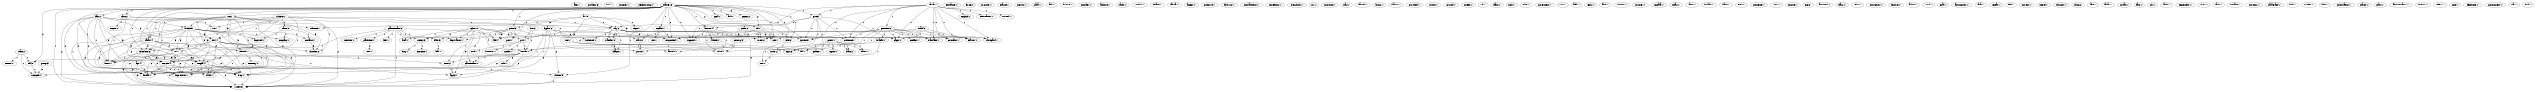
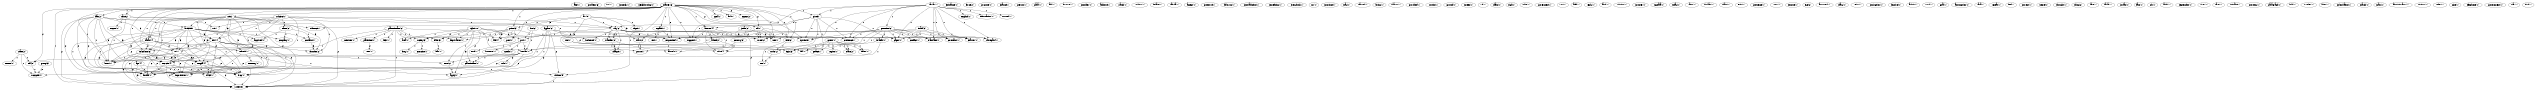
  digraph {
    n1 [label="face(1)"]
    n2 [label="problem(6)"]
    n3 [label="isn(1)"]
    n4 [label="comedy(1)"]
    n5 [label="neighbouring(1)"]
    n6 [label="put(1)"]
    n7 [label="bummer(1)"]
    n8 [label="credit(1)"]
    n9 [label="end(1)"]
    n10 [label="human(1)"]
    n11 [label="tell(3)"]
    n12 [label="issue(2)"]
    n13 [label="apply(1)"]
    n14 [label="palestinians(1)"]
    n15 [label="occupies(1)"]
    n16 [label="rule(1)"]
    n17 [label="existance(1)"]
    n18 [label="force(2)"]
    n19 [label="live(2)"]
    n20 [label="master(6)"]
    n21 [label="case(2)"]
    n22 [label="se(6)"]
    n23 [label="flax(2)"]
    n24 [label="hasan(4)"]
    n25 [label="give(5)"]
    n26 [label="point(3)"]
    n27 [label="answer(4)"]
    n28 [label="post(1)"]
    n29 [label="uu(1)"]
    n30 [label="ok(1)"]
    n31 [label="teknikum(6)"]
    n32 [label="spell(1)"]
    n33 [label="title(2)"]
    n34 [label="suggest(1)"]
    n35 [label="ask(1)"]
    n36 [label="system(9)"]
    n37 [label="know(1)"]
    n38 [label="explain(1)"]
    n39 [label="responded(1)"]
    n40 [label="expect(2)"]
    n41 [label="wisdom(5)"]
    n42 [label="wrote(2)"]
    n43 [label="writes(5)"]
    n44 [label="see(1)"]
    n45 [label="occurs(1)"]
    n46 [label="violence(1)"]
    n47 [label="way(6)"]
    n48 [label="article(5)"]
    n49 [label="thunder(2)"]
    n50 [label="edu(4)"]
    n51 [label="mcgill(4)"]
    n52 [label="mcrcim(4)"]
    n53 [label="impression(1)"]
    n54 [label="thread(1)"]
    n55 [label="drop(1)"]
    n56 [label="re(1)"]
    n57 [label="refresh(1)"]
    n58 [label="track(1)"]
    n59 [label="credence(1)"]
    n60 [label="paper(1)"]
    n61 [label="kill(1)"]
    n62 [label="order(2)"]
    n63 [label="deprivation(1)"]
    n64 [label="society(3)"]
    n65 [label="killer(3)"]
    n66 [label="life(4)"]
    n67 [label="start(2)"]
    n68 [label="prove(1)"]
    n69 [label="asked(2)"]
    n70 [label="solve(4)"]
    n71 [label="um(1)"]
    n72 [label="rest(1)"]
    n73 [label="bothered(1)"]
    n74 [label="translate(1)"]
    n75 [label="covenant(1)"]
    n76 [label="charter(1)"]
    n77 [label="transfer(2)"]
    n78 [label="village(1)"]
    n79 [label="contains(1)"]
    n80 [label="company(1)"]
    n81 [label="acquired(1)"]
    n82 [label="memory(1)"]
    n83 [label="exercise(1)"]
    n84 [label="duty(1)"]
    n85 [label="kills(1)"]
    n86 [label="propose(1)"]
    n87 [label="chance(1)"]
    n88 [label="person(1)"]
    n89 [label="gaza(1)"]
    n90 [label="add(1)"]
    n91 [label="absorb(1)"]
    n92 [label="assume(1)"]
    n93 [label="country(3)"]
    n94 [label="consider(1)"]
    n95 [label="achieve(1)"]
    n96 [label="watch(1)"]
    n97 [label="wsidom(1)"]
    n98 [label="debate(1)"]
    n99 [label="tabula(1)"]
    n100 [label="subject(1)"]
    n101 [label="name(2)"]
    n102 [label="accept(1)"]
    n103 [label="preserve(1)"]
    n104 [label="followup(1)"]
    n105 [label="contradiction(1)"]
    n106 [label="something(1)"]
    n107 [label="hamas(1)"]
    n108 [label="english(1)"]
    n109 [label="information(1)"]
    n110 [label="question(6)"]
    n111 [label="turned(1)"]
    n112 [label="disregard(1)"]
    n113 [label="conflict(1)"]
    n114 [label="israelis(1)"]
    n115 [label="right(10)"]
    n116 [label="area(1)"]
    n117 [label="law(5)"]
    n118 [label="dept(1)"]
    n119 [label="everybody(1)"]
    n120 [label="mr(1)"]
    n121 [label="convince(1)"]
    n122 [label="stay(1)"]
    n123 [label="started(1)"]
    n124 [label="living(1)"]
    n125 [label="sharon(1)"]
    n126 [label="provided(1)"]
    n127 [label="portion(1)"]
    n128 [label="ground(1)"]
    n129 [label="screen(1)"]
    n130 [label="wb(1)"]
    n131 [label="claim(1)"]
    n132 [label="sigh(1)"]
    n133 [label="tribe(1)"]
    n134 [label="goverment(1)"]
    n135 [label="won(1)"]
    n136 [label="afifi(1)"]
    n137 [label="reply(1)"]
    n138 [label="land(1)"]
    n139 [label="solution(1)"]
    n140 [label="counter(1)"]
    n141 [label="uppsala(1)"]
    n142 [label="today(1)"]
    n143 [label="water(1)"]
    n144 [label="shoham(1)"]
    n145 [label="share(1)"]
    n146 [label="exist(1)"]
    n147 [label="presence(1)"]
    n148 [label="room(1)"]
    n149 [label="guess(1)"]
    n150 [label="peace(1)"]
    n151 [label="region(1)"]
    n152 [label="logic(3)"]
    n153 [label="make(2)"]
    n154 [label="takes(1)"]
    n155 [label="group(3)"]
    n156 [label="excuse(1)"]
    n157 [label="eye(2)"]
    n158 [label="assumed(1)"]
    n159 [label="diary(1)"]
    n160 [label="weitz(1)"]
    n161 [label="conjugtion(1)"]
    n162 [label="deprive(1)"]
    n163 [label="admit(1)"]
    n164 [label="word(1)"]
    n165 [label="goal(1)"]
    n166 [label="palestineans(2)"]
    n167 [label="kick(1)"]
    n168 [label="palestine(1)"]
    n169 [label="minister(1)"]
    n170 [label="west(1)"]
    n171 [label="assumption(1)"]
    n172 [label="rasa(1)"]
    n173 [label="repeat(1)"]
    n174 [label="feel(1)"]
    n175 [label="correct(1)"]
    n176 [label="secret(1)"]
    n177 [label="thought(1)"]
    n178 [label="thing(2)"]
    n179 [label="use(1)"]
    n180 [label="take(1)"]
    n181 [label="davar(1)"]
    n182 [label="jordan(1)"]
    n183 [label="fact(1)"]
    n184 [label="apr(4)"]
    n185 [label="state(2)"]
    n186 [label="seems(1)"]
    n187 [label="plo(1)"]
    n188 [label="rabbi(1)"]
    n189 [label="september(1)"]
    n190 [label="flygare(2)"]
    n191 [label="river(1)"]
    n192 [label="save(1)"]
    n193 [label="israel(3)"]
    n194 [label="mistake(1)"]
    n195 [label="courtesy(1)"]
    n196 [label="paragraph(1)"]
    n197 [label="hold(1)"]
    n198 [label="sweden(1)"]
    n199 [label="likes(1)"]
    n200 [label="colonization(1)"]
    n201 [label="march(1)"]
    n202 [label="jonas(2)"]
    n203 [label="marc(1)"]
    n204 [label="administrator(1)"]
    n205 [label="zionism(1)"]
    n206 [label="refers(1)"]
    n207 [label="pipe(1)"]
    n208 [label="telephone(1)"]
    n209 [label="government(1)"]
    n210 [label="mar(1)"]
    n211 [label="kind(1)"]
    n6 -> n7 [label=1]
    n6 -> n8 [label=1]
    n6 -> n9 [label=1]
    n6 -> n10 [label=1]
    n10 -> n11 [label=2]
    n10 -> n12 [label=1]
    n10 -> n13 [label=2]
    n10 -> n14 [label=1]
    n10 -> n15 [label=2]
    n10 -> n16 [label=2]
    n11 -> n15 [label=1]
    n12 -> n13 [label=1]
    n19 -> n6 [label=1]
    n19 -> n10 [label=1]
    n20 -> n11 [label=2]
    n20 -> n21 [label=1]
    n20 -> n22 [label=1]
    n20 -> n23 [label=1]
    n20 -> n24 [label=1]
    n20 -> n25 [label=1]
    n20 -> n26 [label=1]
    n20 -> n27 [label=1]
    n20 -> n28 [label=1]
    n20 -> n29 [label=1]
    n20 -> n30 [label=2]
    n20 -> n30 [label=2]
    n20 -> n31 [label=1]
    n20 -> n32 [label=1]
    n20 -> n33 [label=1]
    n20 -> n34 [label=1]
    n20 -> n35 [label=1]
    n20 -> n36 [label=1]
    n20 -> n37 [label=1]
    n20 -> n38 [label=1]
    n20 -> n39 [label=2]
    n20 -> n40 [label=2]
    n20 -> n41 [label=1]
    n20 -> n42 [label=1]
    n20 -> n43 [label=1]
    n20 -> n44 [label=1]
    n21 -> n37 [label=1]
    n21 -> n45 [label=1]
    n21 -> n46 [label=1]
    n21 -> n47 [label=1]
    n22 -> n24 [label=1]
    n22 -> n37 [label=1]
    n22 -> n43 [label=2]
    n22 -> n48 [label=1]
    n22 -> n49 [label=3]
    n22 -> n50 [label=3]
    n22 -> n51 [label=3]
    n22 -> n52 [label=3]
    n22 -> n53 [label=2]
    n22 -> n54 [label=2]
    n22 -> n55 [label=2]
    n23 -> n37 [label=1]
    n23 -> n43 [label=2]
    n23 -> n48 [label=1]
    n23 -> n50 [label=3]
    n23 -> n51 [label=3]
    n23 -> n52 [label=3]
    n23 -> n53 [label=2]
    n23 -> n54 [label=2]
    n23 -> n55 [label=2]
    n23 -> n56 [label=1]
    n24 -> n29 [label=2]
    n24 -> n31 [label=2]
    n24 -> n37 [label=2]
    n24 -> n53 [label=2]
    n24 -> n54 [label=2]
    n24 -> n55 [label=2]
    n24 -> n57 [label=2]
    n24 -> n58 [label=2]
    n25 -> n27 [label=1]
    n25 -> n34 [label=1]
    n25 -> n36 [label=1]
    n25 -> n59 [label=1]
    n25 -> n60 [label=1]
    n25 -> n61 [label=1]
    n25 -> n62 [label=1]
    n26 -> n28 [label=1]
    n26 -> n39 [label=1]
    n26 -> n63 [label=1]
    n26 -> n64 [label=1]
    n26 -> n65 [label=1]
    n26 -> n66 [label=1]
    n27 -> n34 [label=1]
    n27 -> n36 [label=3]
    n27 -> n67 [label=1]
    n27 -> n68 [label=1]
    n27 -> n69 [label=1]
    n27 -> n70 [label=1]
    n29 -> n37 [label=1]
    n29 -> n43 [label=2]
    n29 -> n51 [label=3]
    n29 -> n52 [label=3]
    n29 -> n53 [label=2]
    n29 -> n54 [label=2]
    n29 -> n55 [label=2]
    n30 -> n33 [label=1]
    n30 -> n39 [label=1]
    n30 -> n39 [label=1]
    n30 -> n42 [label=1]
    n30 -> n42 [label=1]
    n30 -> n44 [label=1]
    n30 -> n44 [label=1]
    n31 -> n37 [label=1]
    n31 -> n43 [label=2]
    n31 -> n51 [label=3]
    n31 -> n52 [label=3]
    n31 -> n53 [label=2]
    n31 -> n54 [label=2]
    n31 -> n55 [label=2]
    n33 -> n62 [label=1]
    n33 -> n71 [label=1]
    n38 -> n39 [label=1]
    n38 -> n72 [label=1]
    n41 -> n43 [label=1]
    n47 -> n6 [label=1]
    n47 -> n59 [label=1]
    n47 -> n60 [label=1]
    n47 -> n73 [label=1]
    n47 -> n74 [label=1]
    n47 -> n75 [label=1]
    n47 -> n76 [label=1]
    n47 -> n77 [label=1]
    n47 -> n77 [label=1]
    n47 -> n78 [label=1]
    n48 -> n29 [label=3]
    n48 -> n31 [label=3]
    n48 -> n43 [label=2]
    n48 -> n49 [label=3]
    n48 -> n50 [label=3]
    n48 -> n51 [label=3]
    n48 -> n52 [label=3]
    n48 -> n53 [label=1]
    n48 -> n54 [label=1]
    n48 -> n55 [label=1]
    n48 -> n79 [label=1]
    n48 -> n80 [label=1]
    n48 -> n81 [label=1]
    n50 -> n29 [label=1]
    n50 -> n31 [label=1]
    n50 -> n43 [label=2]
    n50 -> n53 [label=1]
    n50 -> n54 [label=1]
    n50 -> n55 [label=1]
    n50 -> n57 [label=1]
    n50 -> n58 [label=1]
    n51 -> n41 [label=1]
    n51 -> n43 [label=2]
    n51 -> n53 [label=1]
    n51 -> n54 [label=1]
    n51 -> n55 [label=1]
    n51 -> n58 [label=1]
    n52 -> n43 [label=2]
    n52 -> n53 [label=1]
    n52 -> n54 [label=1]
    n52 -> n55 [label=1]
    n52 -> n58 [label=1]
    n57 -> n12 [label=1]
    n57 -> n13 [label=1]
    n57 -> n58 [label=1]
    n57 -> n82 [label=1]
    n62 -> n71 [label=1]
    n64 -> n83 [label=1]
    n64 -> n84 [label=1]
    n65 -> n85 [label=1]
    n67 -> n68 [label=1]
    n69 -> n10 [label=1]
    n69 -> n70 [label=1]
    n77 -> n78 [label=2]
    n77 -> n91 [label=1]
    n79 -> n49 [label=3]
    n93 -> n91 [label=1]
    n100 -> n29 [label=1]
    n100 -> n31 [label=1]
    n100 -> n47 [label=1]
    n100 -> n49 [label=1]
    n100 -> n50 [label=1]
    n100 -> n51 [label=1]
    n100 -> n52 [label=1]
    n100 -> n56 [label=1]
    n100 -> n73 [label=1]
    n100 -> n101 [label=1]
    n101 -> n79 [label=1]
    n101 -> n80 [label=1]
    n101 -> n81 [label=1]
    n107 -> n25 [label=1]
    n107 -> n36 [label=1]
    n107 -> n47 [label=1]
    n107 -> n59 [label=1]
    n107 -> n60 [label=1]
    n107 -> n74 [label=1]
    n107 -> n75 [label=1]
    n107 -> n76 [label=1]
    n107 -> n108 [label=1]
    n107 -> n109 [label=1]
    n107 -> n110 [label=1]
    n107 -> n111 [label=1]
    n107 -> n112 [label=1]
    n110 -> n10 [label=1]
    n110 -> n36 [label=1]
    n110 -> n42 [label=1]
    n110 -> n59 [label=1]
    n110 -> n60 [label=1]
    n110 -> n70 [label=1]
    n110 -> n74 [label=1]
    n110 -> n75 [label=1]
    n110 -> n76 [label=1]
    n110 -> n112 [label=1]
    n110 -> n113 [label=1]
    n110 -> n114 [label=1]
    n114 -> n52 [label=1]
    n114 -> n61 [label=1]
    n115 -> n6 [label=2]
    n115 -> n10 [label=4]
    n115 -> n12 [label=1]
    n115 -> n13 [label=3]
    n115 -> n14 [label=2]
    n115 -> n61 [label=2]
    n115 -> n63 [label=1]
    n115 -> n64 [label=2]
+   n115 -> n65 [label=1]
    n115 -> n66 [label=3]
    n115 -> n116 [label=1]
    n117 -> n26 [label=3]
    n117 -> n46 [label=1]
    n117 -> n47 [label=1]
    n117 -> n67 [label=3]
    n117 -> n68 [label=3]
    n117 -> n118 [label=1]
    n149 -> n150 [label=1]
    n149 -> n151 [label=1]
    n149 -> n152 [label=1]
    n149 -> n152 [label=1]
    n149 -> n153 [label=1]
    n149 -> n153 [label=1]
    n149 -> n154 [label=1]
    n149 -> n154 [label=1]
    n155 -> n15 [label=2]
    n166 -> n37 [label=1]
    n166 -> n43 [label=1]
    n166 -> n63 [label=1]
    n166 -> n64 [label=1]
    n166 -> n65 [label=1]
    n166 -> n66 [label=1]
    n166 -> n167 [label=1]
    n166 -> n168 [label=1]
    n166 -> n169 [label=1]
    n168 -> n170 [label=2]
    n179 -> n70 [label=1]
    n179 -> n152 [label=1]
    n184 -> n43 [label=3]
    n184 -> n54 [label=1]
    n184 -> n55 [label=1]
    n185 -> n11 [label=1]
    n185 -> n15 [label=1]
    n185 -> n186 [label=1]
    n190 -> n39 [label=2]
    n190 -> n41 [label=2]
    n190 -> n42 [label=2]
    n190 -> n43 [label=2]
    n190 -> n44 [label=2]
    n190 -> n54 [label=1]
    n190 -> n55 [label=1]
    n193 -> n60 [label=1]
    n193 -> n66 [label=1]
    n193 -> n76 [label=1]
    n193 -> n112 [label=1]
    n202 -> n42 [label=2]
    n202 -> n43 [label=2]
    n202 -> n44 [label=2]
  }
